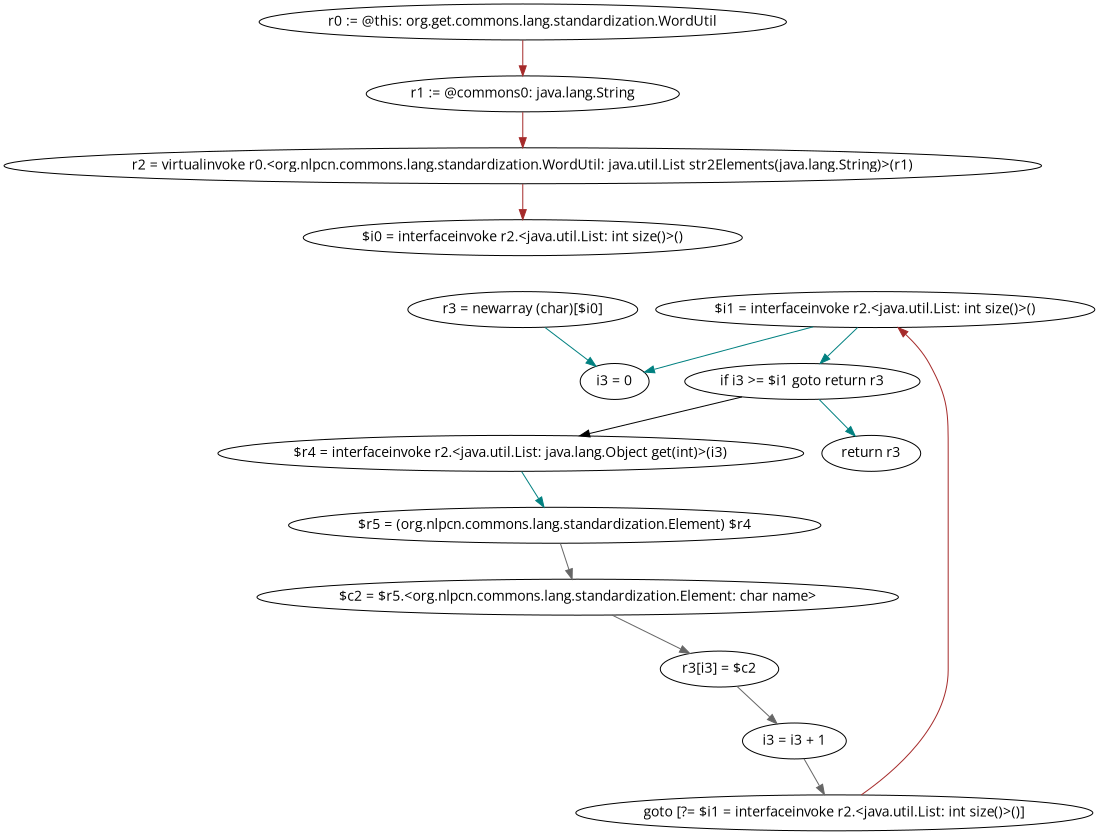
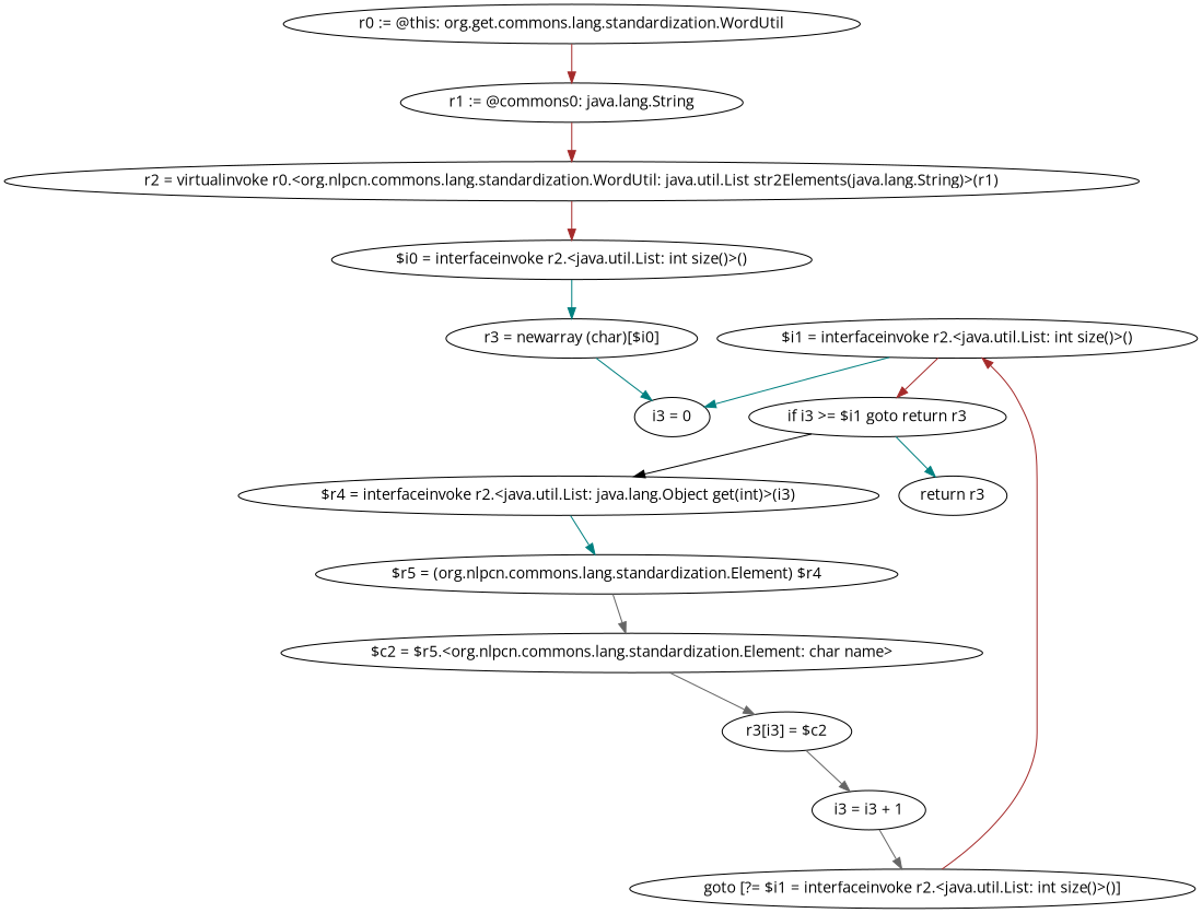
  digraph {
    fontname="Open Sans"
    node [fontname="Open Sans"]
    edge [color=brown fontname="Open Sans"]
    n1 [label="r0 := @this: org.get.commons.lang.standardization.WordUtil"]
    n2 [label="r1 := @commons0: java.lang.String"]
    "r2 = virtualinvoke r0.<org.nlpcn.commons.lang.standardization.WordUtil: java.util.List str2Elements(java.lang.String)>(r1)"
    "$i0 = interfaceinvoke r2.<java.util.List: int size()>()"
    "r3 = newarray (char)[$i0]"
    "i3 = 0"
    "$i1 = interfaceinvoke r2.<java.util.List: int size()>()"
    "if i3 >= $i1 goto return r3"
    "$r4 = interfaceinvoke r2.<java.util.List: java.lang.Object get(int)>(i3)"
    "return r3"
    "$r5 = (org.nlpcn.commons.lang.standardization.Element) $r4"
    "$c2 = $r5.<org.nlpcn.commons.lang.standardization.Element: char name>"
    "r3[i3] = $c2"
    "i3 = i3 + 1"
    "goto [?= $i1 = interfaceinvoke r2.<java.util.List: int size()>()]"
    n1 -> n2
    n2 -> "r2 = virtualinvoke r0.<org.nlpcn.commons.lang.standardization.WordUtil: java.util.List str2Elements(java.lang.String)>(r1)"
    "r2 = virtualinvoke r0.<org.nlpcn.commons.lang.standardization.WordUtil: java.util.List str2Elements(java.lang.String)>(r1)" -> "$i0 = interfaceinvoke r2.<java.util.List: int size()>()"
+   "$i0 = interfaceinvoke r2.<java.util.List: int size()>()" -> "r3 = newarray (char)[$i0]" [color=teal]
    "r3 = newarray (char)[$i0]" -> "i3 = 0" [color=teal]
    "$i1 = interfaceinvoke r2.<java.util.List: int size()>()" -> "i3 = 0" [color=teal]
-   "$i1 = interfaceinvoke r2.<java.util.List: int size()>()" -> "if i3 >= $i1 goto return r3" [color=teal]
+   "$i1 = interfaceinvoke r2.<java.util.List: int size()>()" -> "if i3 >= $i1 goto return r3"
    "if i3 >= $i1 goto return r3" -> "$r4 = interfaceinvoke r2.<java.util.List: java.lang.Object get(int)>(i3)" [color=black]
    "if i3 >= $i1 goto return r3" -> "return r3" [color=teal]
    "$r4 = interfaceinvoke r2.<java.util.List: java.lang.Object get(int)>(i3)" -> "$r5 = (org.nlpcn.commons.lang.standardization.Element) $r4" [color=teal]
    "$r5 = (org.nlpcn.commons.lang.standardization.Element) $r4" -> "$c2 = $r5.<org.nlpcn.commons.lang.standardization.Element: char name>" [color=gray40]
    "$c2 = $r5.<org.nlpcn.commons.lang.standardization.Element: char name>" -> "r3[i3] = $c2" [color=gray40]
    "r3[i3] = $c2" -> "i3 = i3 + 1" [color=gray40]
    "i3 = i3 + 1" -> "goto [?= $i1 = interfaceinvoke r2.<java.util.List: int size()>()]" [color=gray40]
    "goto [?= $i1 = interfaceinvoke r2.<java.util.List: int size()>()]" -> "$i1 = interfaceinvoke r2.<java.util.List: int size()>()"
  }
